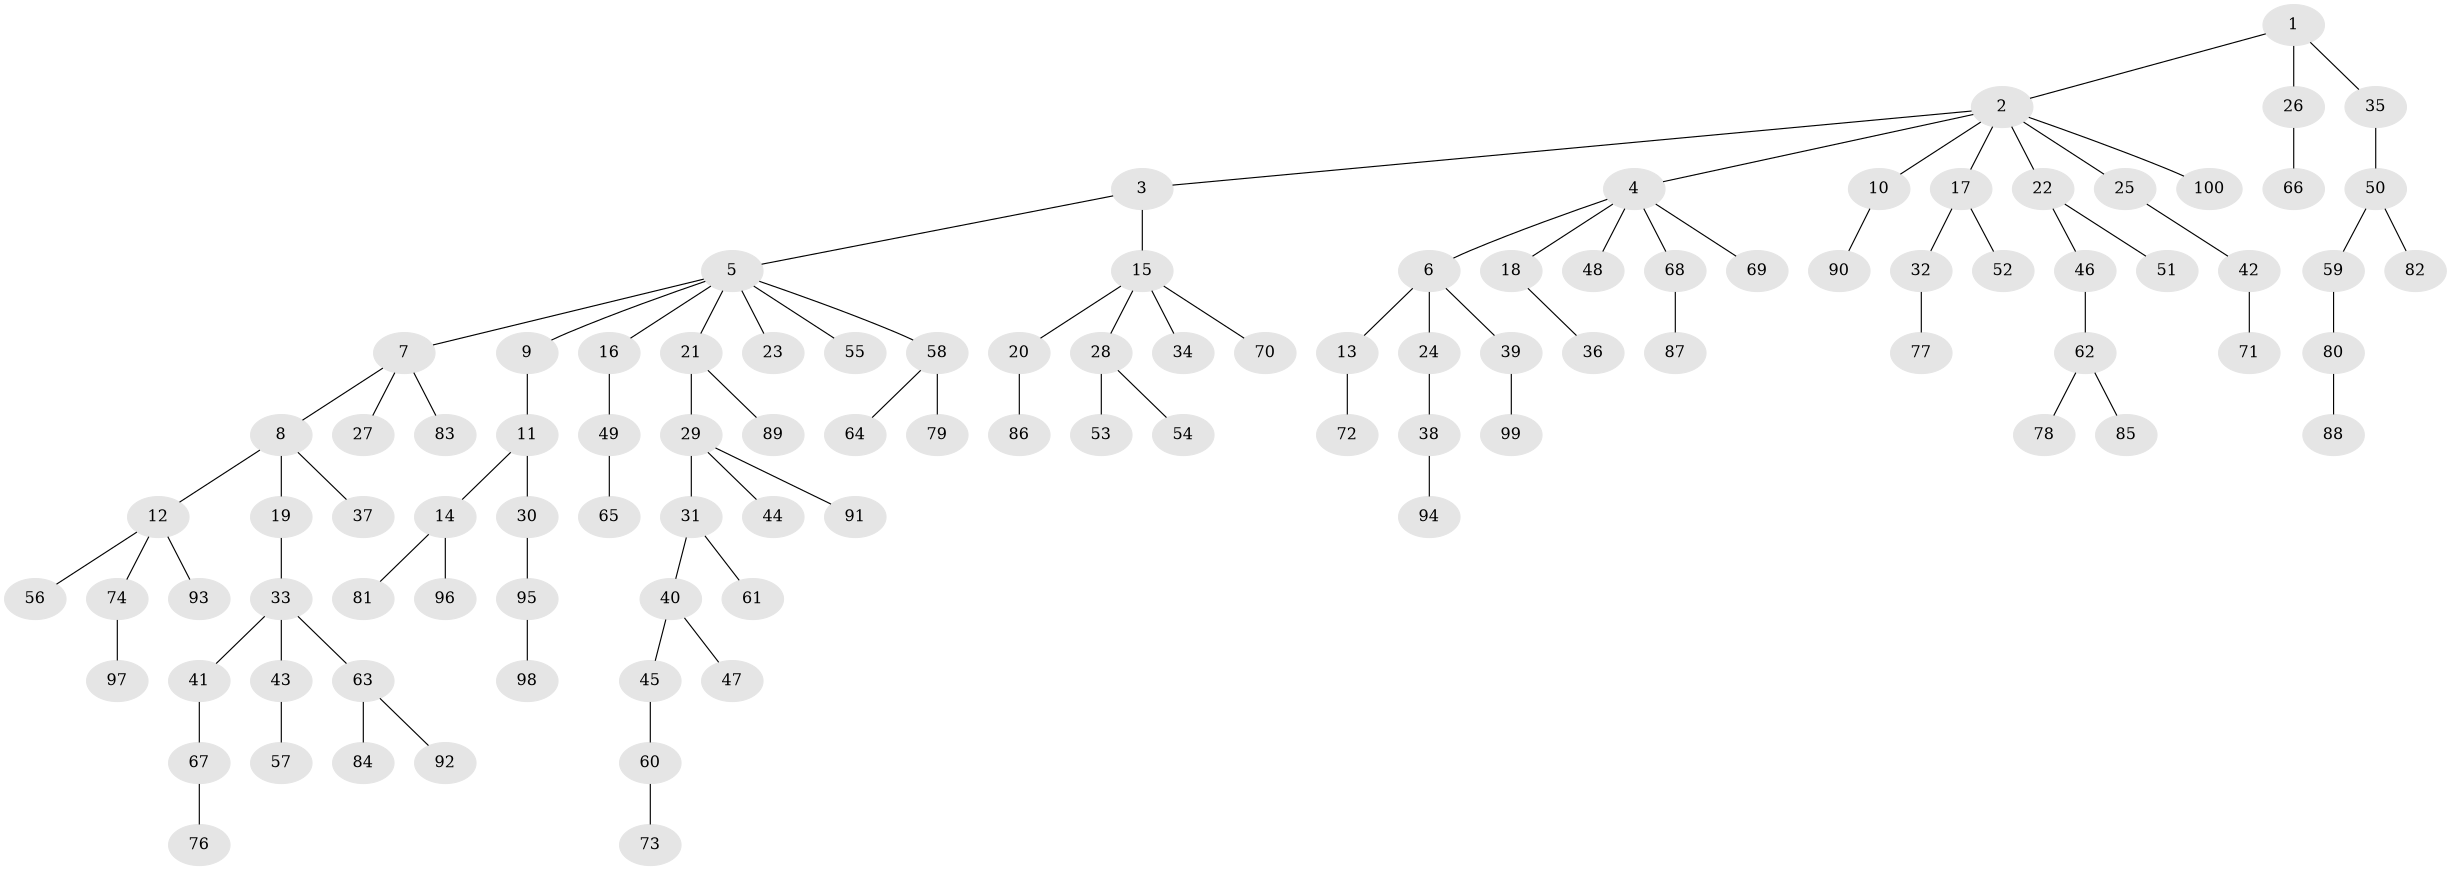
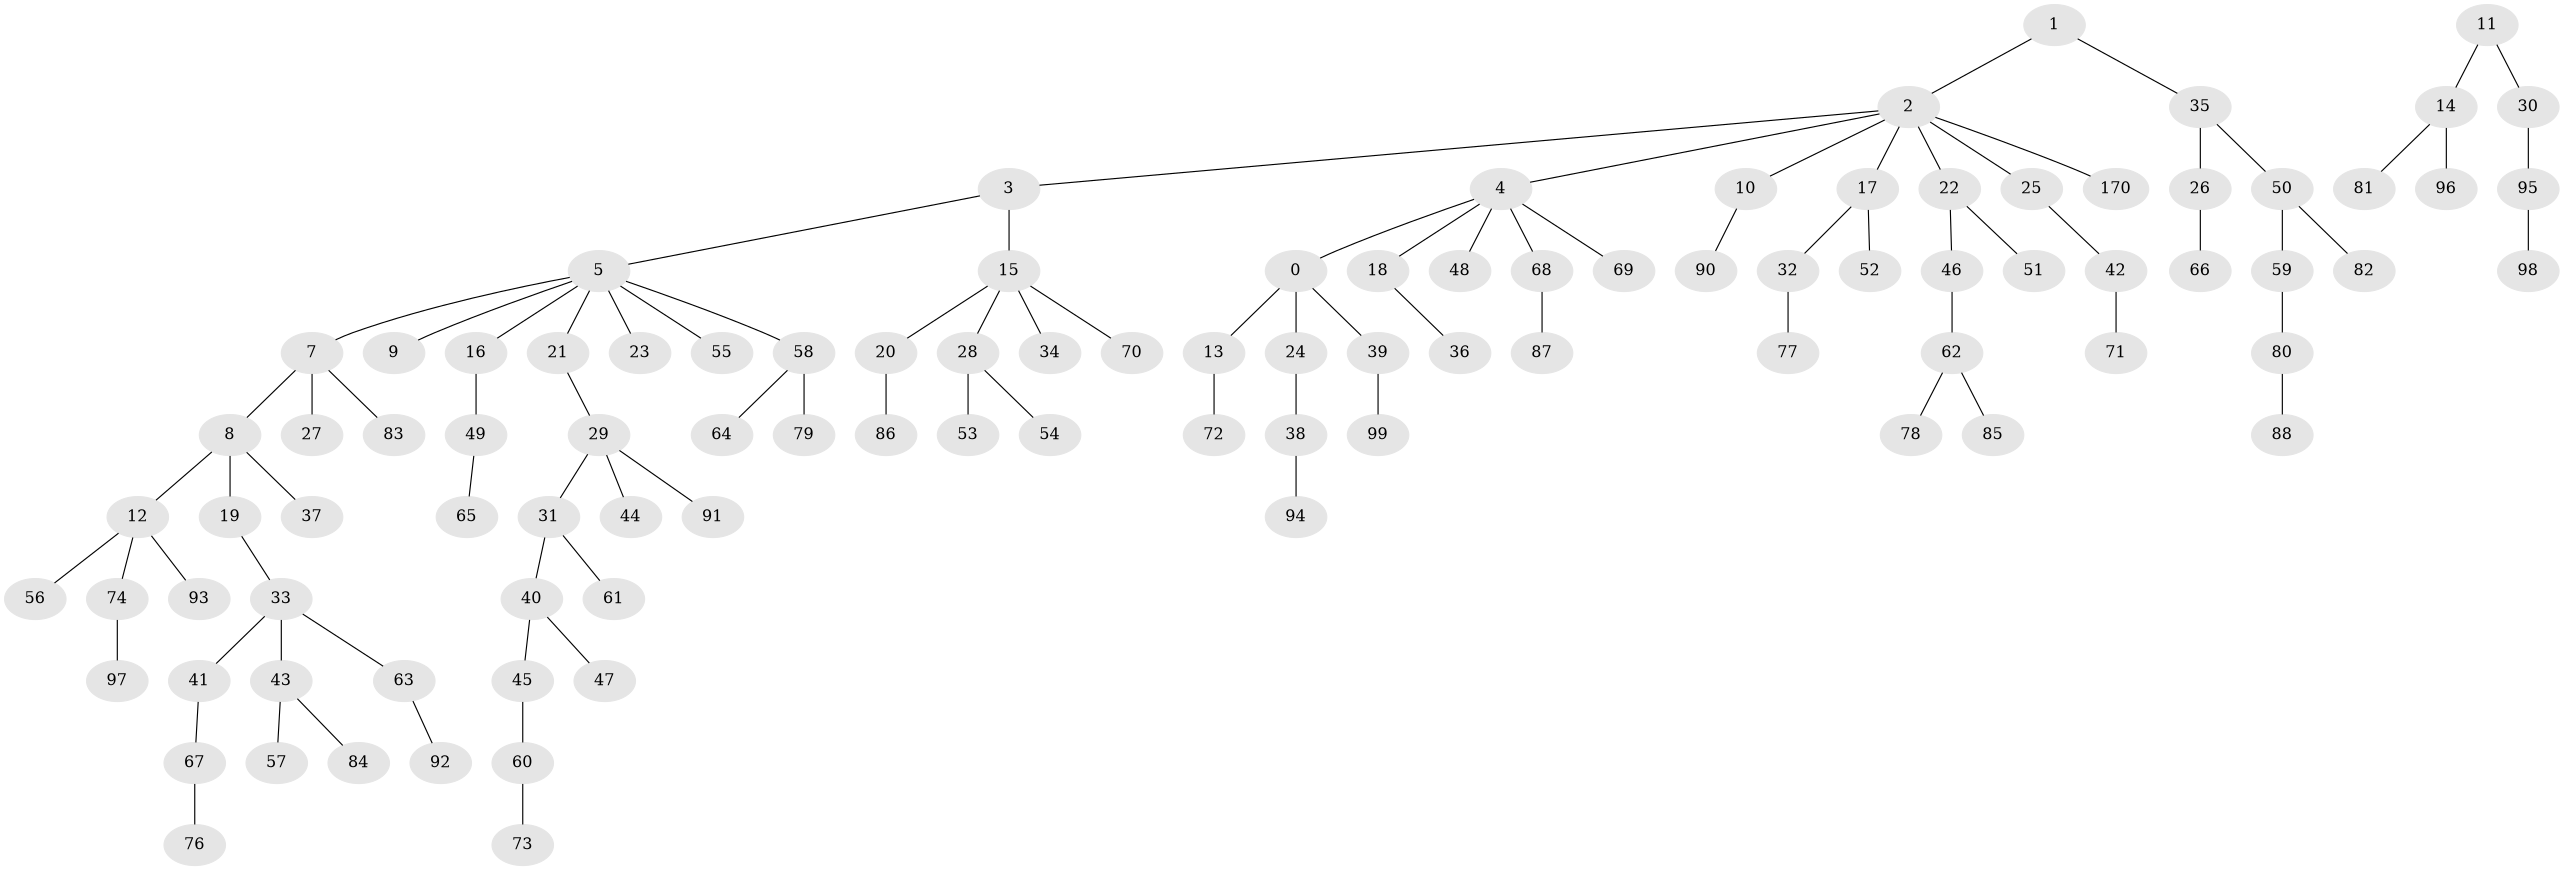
  graph {
    node [color=gray90 style=filled]
    1
    2
    26
    35
    3
    4
    10
    17
    22
    25
-   100
+   100 [label=170]
    66
    50
    5
    15
-   6
+   6 [label=0]
    18
    48
    68
    69
    90
    32
    52
    46
    51
    42
    7
    9
    16
    21
    23
    55
    58
    20
    28
    34
    70
    13
    24
    39
    36
    87
    8
    27
    83
    11
    49
    29
-   89
    64
    79
    72
    38
    99
    12
    19
    37
    56
    74
    93
    33
    14
    30
    81
    96
    95
    97
    86
    53
    54
    65
    77
    41
    43
    63
    31
    44
    91
    62
    94
    71
    40
    61
    98
    45
    47
    67
    57
    84
    92
    59
    82
    60
    76
    73
    78
    85
    80
    88
    1 -- 2
-   1 -- 26
+   35 -- 26
    1 -- 35
    2 -- 3
    2 -- 4
    2 -- 10
    2 -- 17
    2 -- 22
    2 -- 25
    2 -- 100
    26 -- 66
    35 -- 50
    3 -- 5
    3 -- 15
    4 -- 6
    4 -- 18
    4 -- 48
    4 -- 68
    4 -- 69
    10 -- 90
    17 -- 32
    17 -- 52
    22 -- 46
    22 -- 51
    25 -- 42
    50 -- 59
    50 -- 82
    5 -- 7
    5 -- 9
    5 -- 16
    5 -- 21
    5 -- 23
    5 -- 55
    5 -- 58
    15 -- 20
    15 -- 28
    15 -- 34
    15 -- 70
    6 -- 13
    6 -- 24
    6 -- 39
    18 -- 36
    68 -- 87
    32 -- 77
    46 -- 62
    42 -- 71
    7 -- 8
    7 -- 27
    7 -- 83
-   9 -- 11
    16 -- 49
    21 -- 29
-   21 -- 89
    58 -- 64
    58 -- 79
    20 -- 86
    28 -- 53
    28 -- 54
    13 -- 72
    24 -- 38
    39 -- 99
    8 -- 12
    8 -- 19
    8 -- 37
    11 -- 14
    11 -- 30
    49 -- 65
    29 -- 31
    29 -- 44
    29 -- 91
    38 -- 94
    12 -- 56
    12 -- 74
    12 -- 93
    19 -- 33
    74 -- 97
    33 -- 41
    33 -- 43
    33 -- 63
    14 -- 81
    14 -- 96
    30 -- 95
    95 -- 98
    41 -- 67
    43 -- 57
-   63 -- 84
+   43 -- 84
    63 -- 92
    31 -- 40
    31 -- 61
    62 -- 78
    62 -- 85
    40 -- 45
    40 -- 47
    45 -- 60
    67 -- 76
    59 -- 80
    60 -- 73
    80 -- 88
  }
